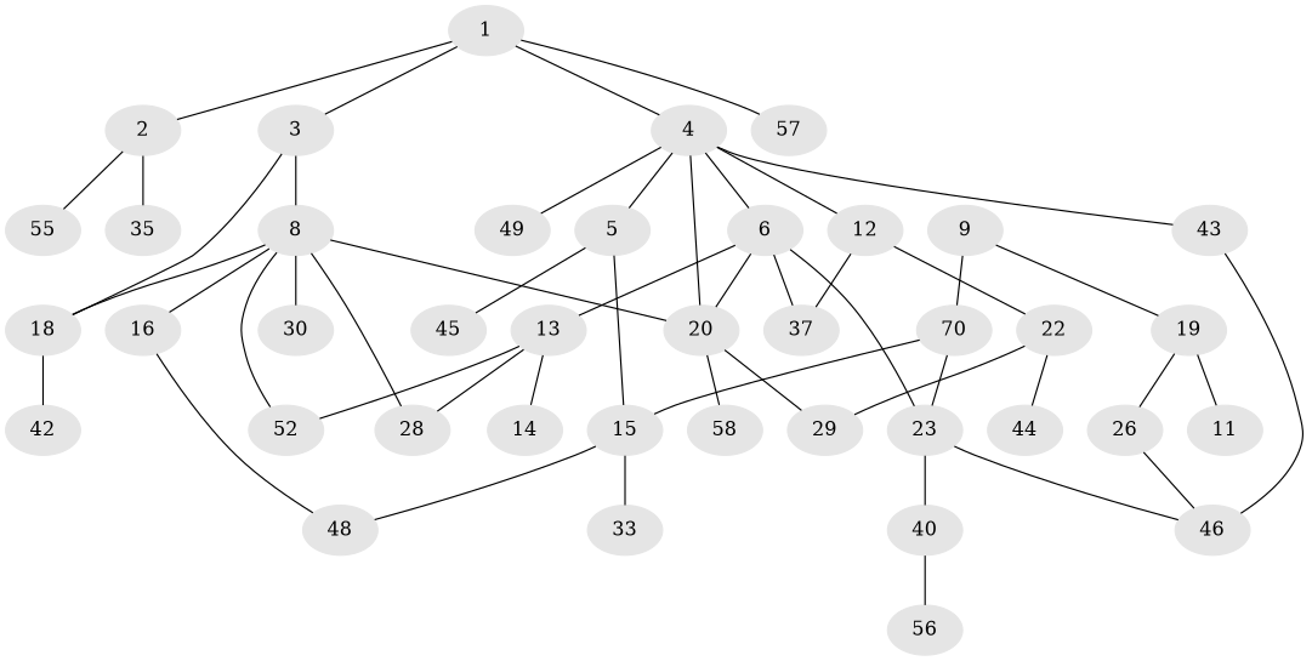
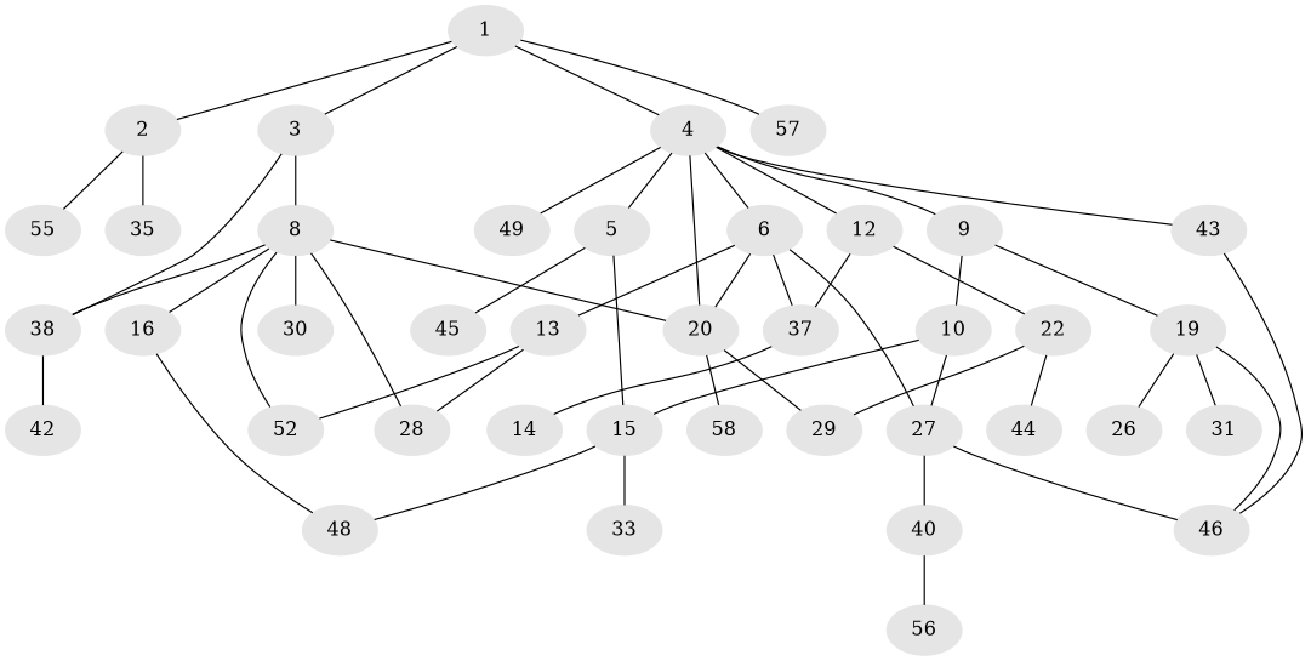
  graph {
    node [color=gray90 style=filled]
    1 [super="+7"]
    2 [super="+25"]
    3 [super="+11"]
    4 [super="+32"]
    57
    35
    55
    8 [super="+27"]
-   38 [super="+41" label=18]
+   38 [super="+41"]
    5 [super="+34"]
    6
    9 [super="+16"]
    12 [super="+24"]
    20 [super="+21"]
    43 [super="+62"]
    49
    n17 [label=16]
    28 [super="+53"]
    n19 [label=30]
    52 [super="+63"]
    n21 [label=42]
    15 [super="+17"]
    45
    13 [super="+39"]
-   23 [super="+36"]
+   23 [super="+36" label=27]
    37 [super="+60"]
-   10 [label=70]
+   10
    19 [super="+30"]
    22 [super="+42"]
    29
    58
    46 [super="+51"]
    33 [super="+61"]
    48 [super="+59"]
    14
    40 [super="+54"]
    26
-   31 [label=11]
+   31
    44
    56
    1 -- 2
    1 -- 3
    1 -- 4
    1 -- 57
    2 -- 35
    2 -- 55
    3 -- 8
    3 -- 38
    4 -- 5
    4 -- 6
+   4 -- 9
    4 -- 12
    4 -- 20
    4 -- 43
    4 -- 49
    8 -- 38
    8 -- 20
    8 -- n17
    8 -- 28
    8 -- n19
    8 -- 52
    38 -- n21
    5 -- 15
    5 -- 45
    6 -- 20
    6 -- 13
    6 -- 23
    6 -- 37
    9 -- 10
    9 -- 19
    12 -- 37
    12 -- 22
    20 -- 29
    20 -- 58
    43 -- 46
    n17 -- 48
    15 -- 33
    15 -- 48
    13 -- 28
    13 -- 52
-   13 -- 14
+   37 -- 14
    23 -- 46
    23 -- 40
    10 -- 15
    10 -- 23
-   26 -- 46
+   19 -- 46
    19 -- 26
    19 -- 31
    22 -- 29
    22 -- 44
    40 -- 56
  }
